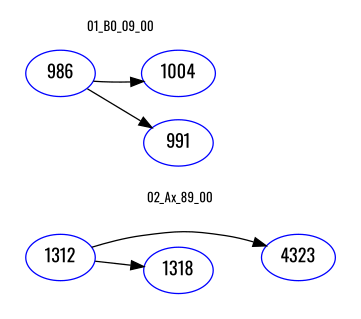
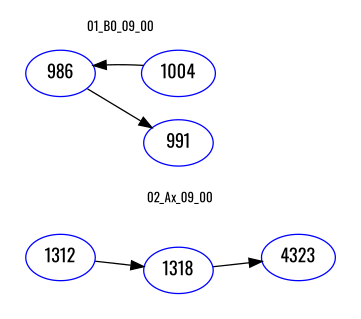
  digraph {
    fontname=Oswald
    rankdir=LR
    node [color=blue fontname=Oswald]
    edge [color=black fontname=Oswald]
    n1 [label=1312]
    n2 [label=1318]
    n3 [label=4323]
    n4 [label=986]
    n5 [label=991]
    n6 [label=1004]
    subgraph cluster_1 {
      color=white
      fontsize=10
-     label="02_Ax_89_00"
+     label="02_Ax_09_00"
      n1
      n2
      n3
    }
    subgraph cluster_2 {
      color=white
      fontsize=10
      label="01_B0_09_00"
      n4
      n5
      n6
    }
    n1 -> n2
-   n1 -> n3
+   n2 -> n3
    n4 -> n5
-   n4 -> n6
+   n6 -> n4
  }
